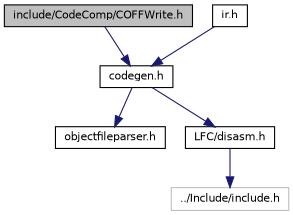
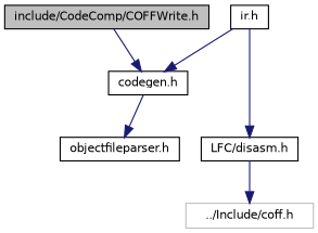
  digraph {
    node [color=black fillcolor=white fontname=Helvetica fontsize=10 shape=record style=filled]
    edge [color=midnightblue fontname=Helvetica fontsize=10 labelfontname=Helvetica labelfontsize=10 style=solid]
    n1 [fillcolor=grey75 fontcolor=black height=0.2 label="include/CodeComp/COFFWrite.h" width=0.4]
    n2 [height=0.2 label="codegen.h" width=0.4]
    n3 [height=0.2 label="objectfileparser.h" width=0.4]
    n4 [height=0.2 label="LFC/disasm.h" width=0.4]
-   n5 [color=grey75 height=0.2 label="../Include/include.h" width=0.4]
+   n5 [color=grey75 height=0.2 label="../Include/coff.h" width=0.4]
    n6 [height=0.2 label="ir.h" width=0.4]
    n1 -> n2
    n2 -> n3
-   n2 -> n4
+   n6 -> n4
    n4 -> n5
    n6 -> n2
  }
